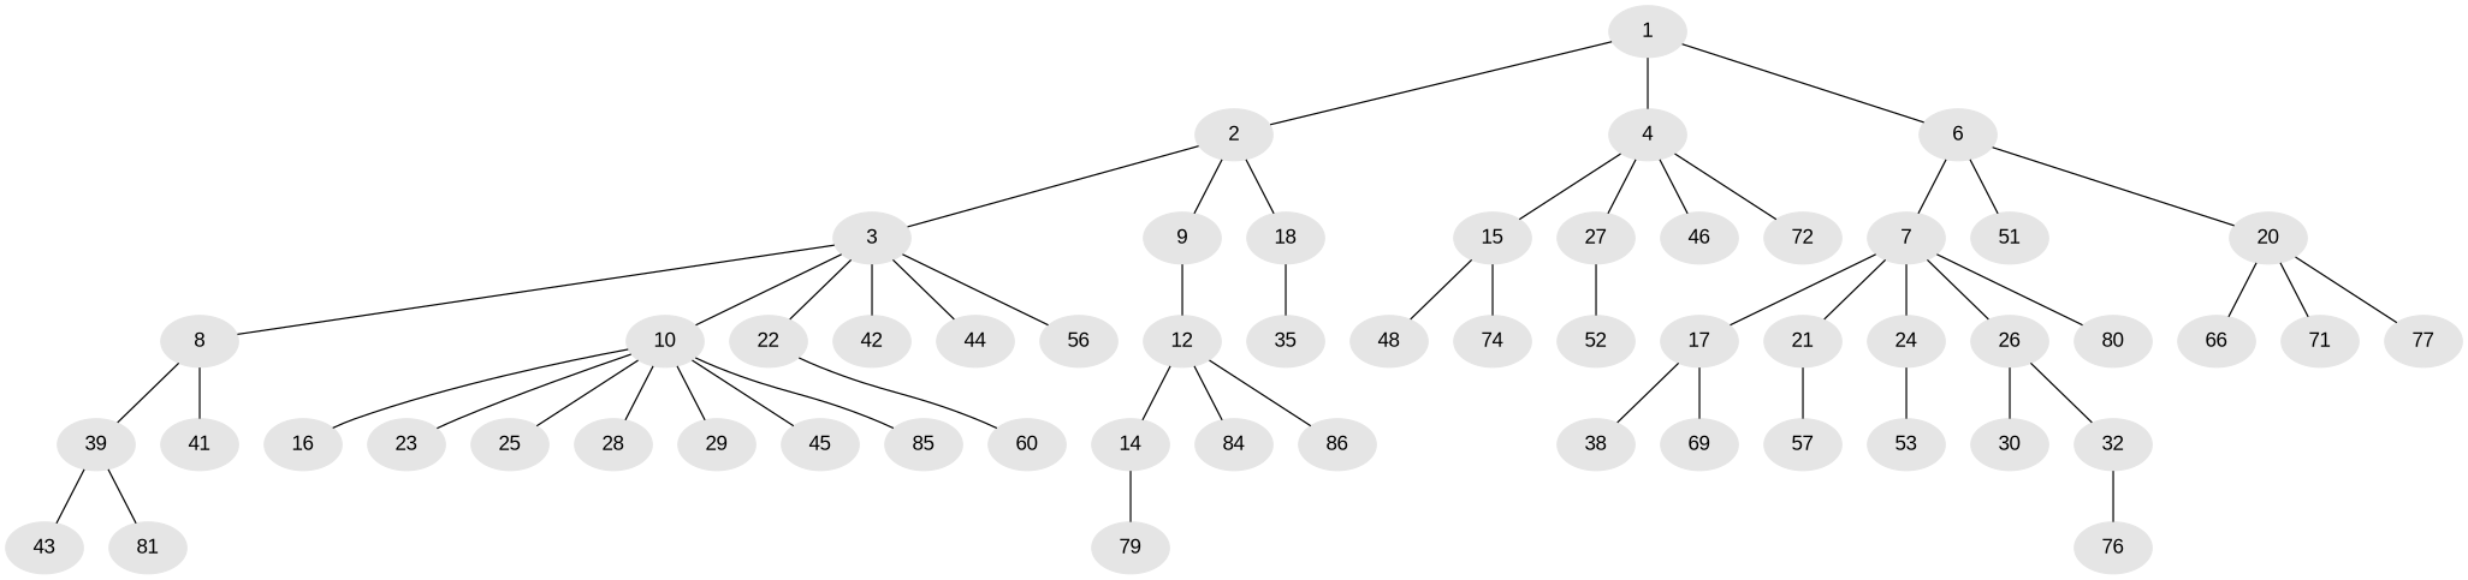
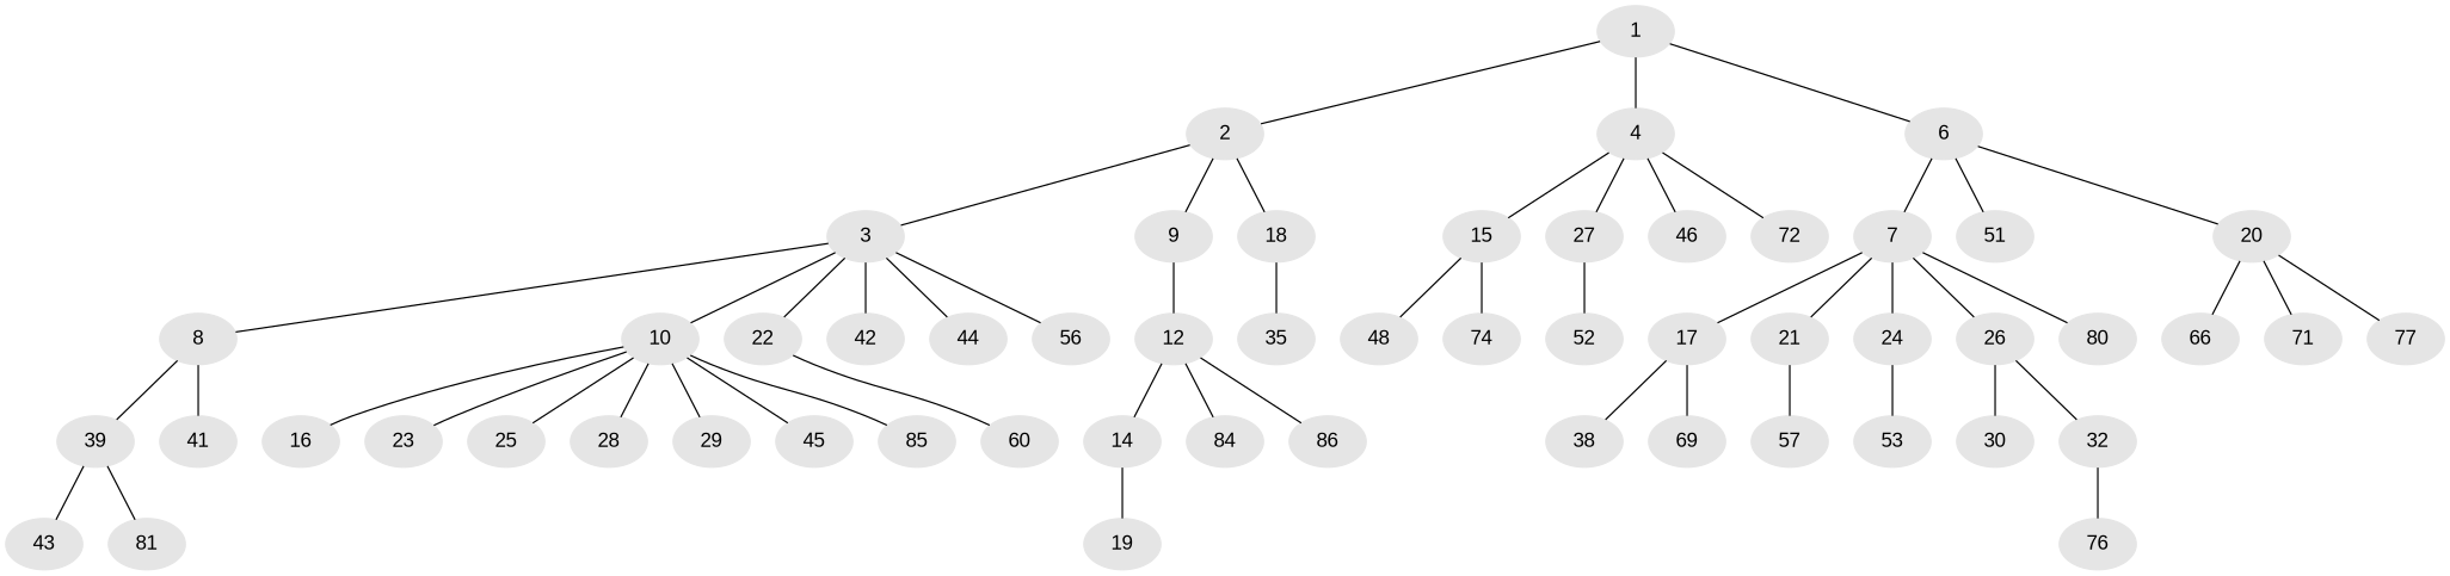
  graph {
    fontname="Liberation Sans"
    node [color=gray90 fontname="Liberation Sans" style=filled]
    edge [fontname="Liberation Sans"]
    1 [super="+55"]
    2 [super="+5"]
    4 [super="+59"]
    6 [super="+34"]
    3 [super="+50"]
    9
    18 [super="+40"]
    15 [super="+64"]
    27 [super="+36"]
    46
    72
    7 [super="+11"]
    51 [super="+63"]
    20 [super="+31"]
    8 [super="+62"]
    10 [super="+13"]
    22 [super="+61"]
    42 [super="+68"]
    n19 [label=44]
    56
    12 [super="+33"]
    35 [super="+49"]
    39 [super="+47"]
    41
    16 [super="+73"]
    23
    25 [super="+67"]
    28 [super="+70"]
    29 [super="+83"]
    45
    85
    60 [super="+75"]
    48
    74 [super="+79"]
    52
    17 [super="+58"]
    21
    24 [super="+37"]
    26 [super="+44"]
    80
    38
    69
    66
    71
    77
    57 [super="+78"]
    53
    30
    32
    43
    81
    14 [super="+65"]
    84
    86
-   19 [label=79]
+   19
    76 [super="+82"]
    1 -- 2
    1 -- 4
    1 -- 6
    2 -- 3
    2 -- 9
    2 -- 18
    4 -- 15
    4 -- 27
    4 -- 46
    4 -- 72
    6 -- 7
    6 -- 51
    6 -- 20
    3 -- 8
    3 -- 10
    3 -- 22
    3 -- 42
    3 -- n19
    3 -- 56
    9 -- 12
    18 -- 35
    15 -- 48
    15 -- 74
    27 -- 52
    7 -- 17
    7 -- 21
    7 -- 24
    7 -- 26
    7 -- 80
    20 -- 66
    20 -- 71
    20 -- 77
    8 -- 39
    8 -- 41
    10 -- 16
    10 -- 23
    10 -- 25
    10 -- 28
    10 -- 29
    10 -- 45
    10 -- 85
    22 -- 60
    12 -- 14
    12 -- 84
    12 -- 86
    39 -- 43
    39 -- 81
    17 -- 38
    17 -- 69
    21 -- 57
    24 -- 53
    26 -- 30
    26 -- 32
    32 -- 76
    14 -- 19
  }
